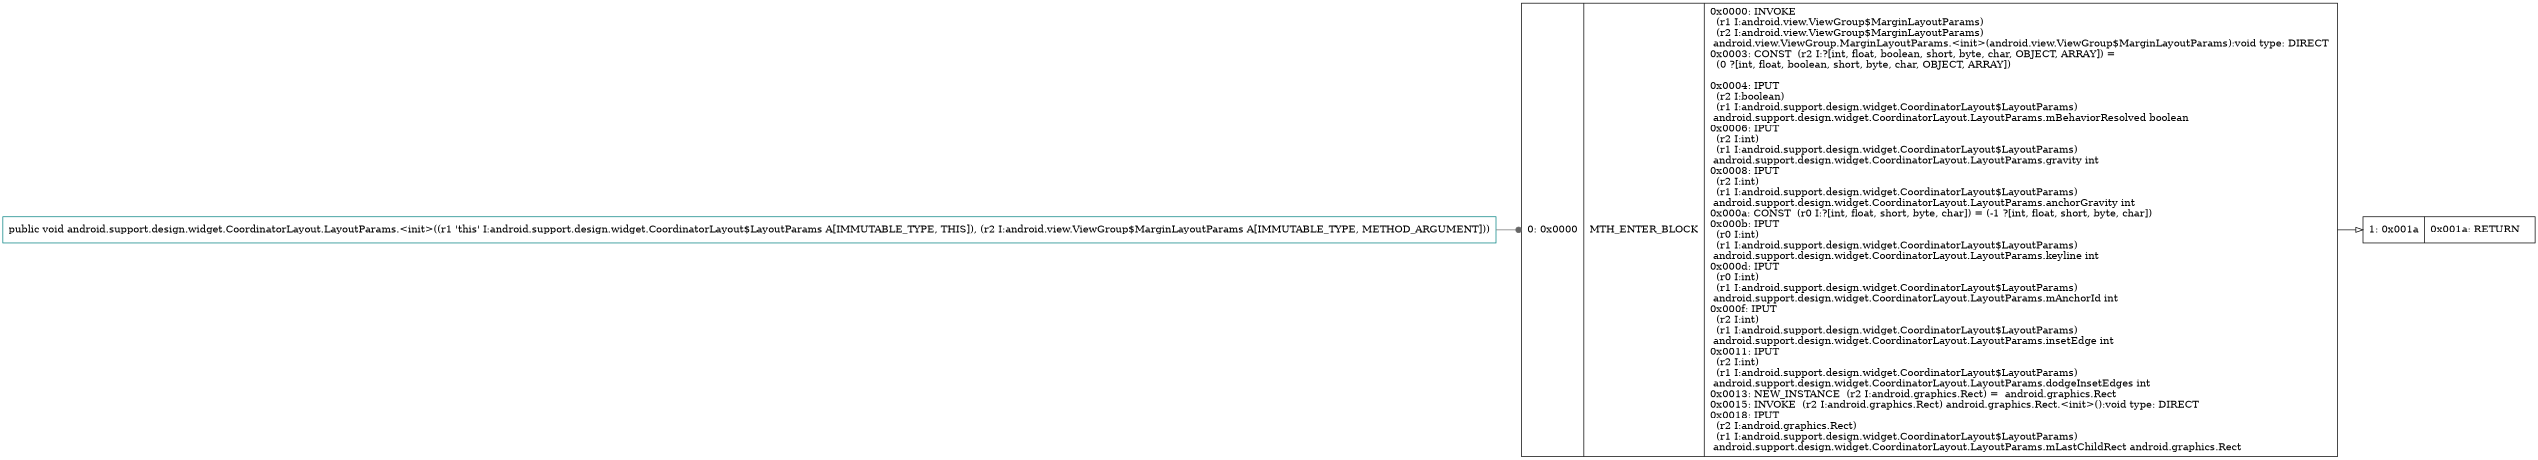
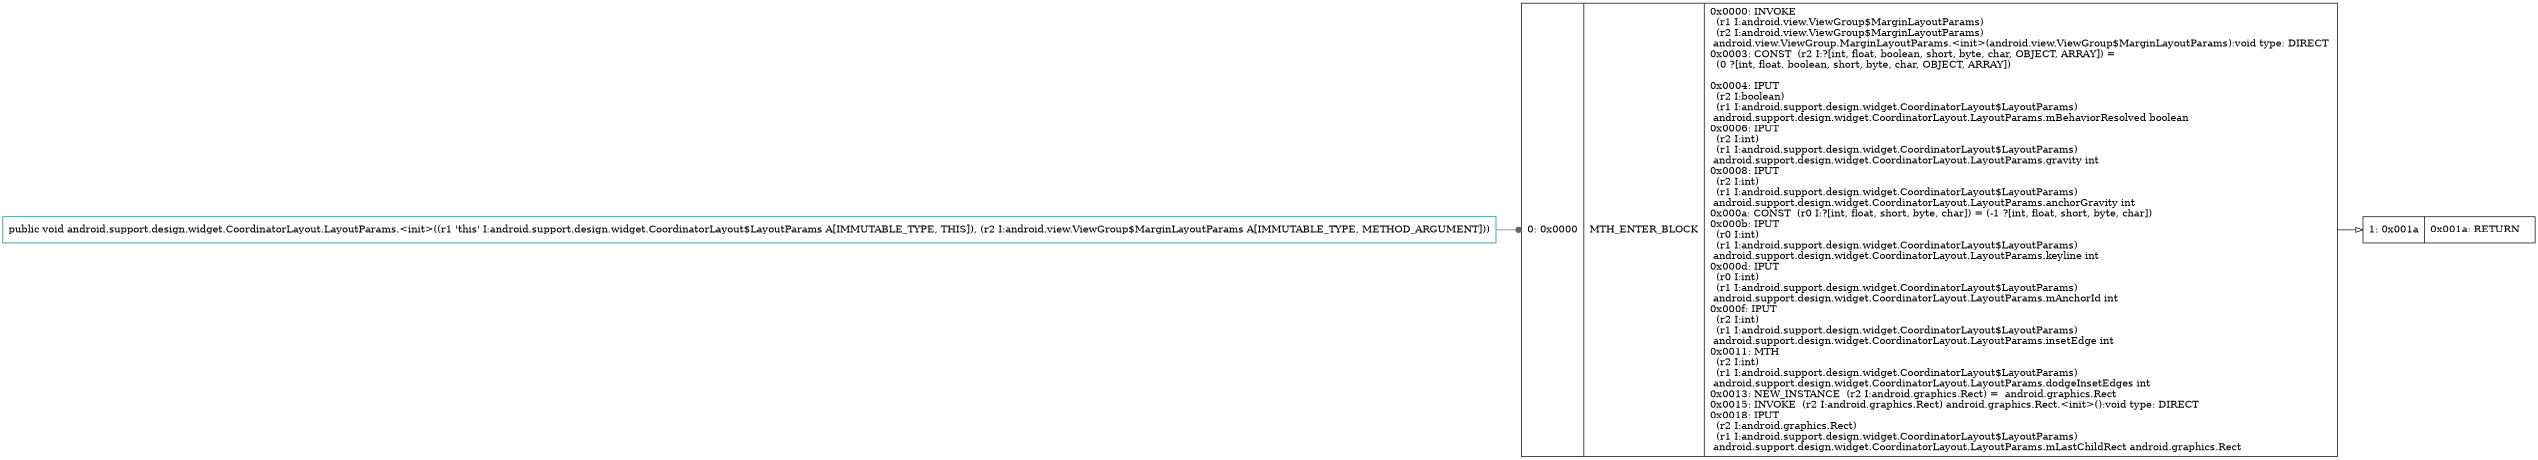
  digraph {
    rankdir=LR
    node [shape=record color=black]
-   n1 [label="{0\:\ 0x0000|MTH_ENTER_BLOCK\l|0x0000: INVOKE  \l  (r1 I:android.view.ViewGroup$MarginLayoutParams)\l  (r2 I:android.view.ViewGroup$MarginLayoutParams)\l android.view.ViewGroup.MarginLayoutParams.\<init\>(android.view.ViewGroup$MarginLayoutParams):void type: DIRECT \l0x0003: CONST  (r2 I:?[int, float, boolean, short, byte, char, OBJECT, ARRAY]) = \l  (0 ?[int, float, boolean, short, byte, char, OBJECT, ARRAY])\l \l0x0004: IPUT  \l  (r2 I:boolean)\l  (r1 I:android.support.design.widget.CoordinatorLayout$LayoutParams)\l android.support.design.widget.CoordinatorLayout.LayoutParams.mBehaviorResolved boolean \l0x0006: IPUT  \l  (r2 I:int)\l  (r1 I:android.support.design.widget.CoordinatorLayout$LayoutParams)\l android.support.design.widget.CoordinatorLayout.LayoutParams.gravity int \l0x0008: IPUT  \l  (r2 I:int)\l  (r1 I:android.support.design.widget.CoordinatorLayout$LayoutParams)\l android.support.design.widget.CoordinatorLayout.LayoutParams.anchorGravity int \l0x000a: CONST  (r0 I:?[int, float, short, byte, char]) = (\-1 ?[int, float, short, byte, char]) \l0x000b: IPUT  \l  (r0 I:int)\l  (r1 I:android.support.design.widget.CoordinatorLayout$LayoutParams)\l android.support.design.widget.CoordinatorLayout.LayoutParams.keyline int \l0x000d: IPUT  \l  (r0 I:int)\l  (r1 I:android.support.design.widget.CoordinatorLayout$LayoutParams)\l android.support.design.widget.CoordinatorLayout.LayoutParams.mAnchorId int \l0x000f: IPUT  \l  (r2 I:int)\l  (r1 I:android.support.design.widget.CoordinatorLayout$LayoutParams)\l android.support.design.widget.CoordinatorLayout.LayoutParams.insetEdge int \l0x0011: IPUT  \l  (r2 I:int)\l  (r1 I:android.support.design.widget.CoordinatorLayout$LayoutParams)\l android.support.design.widget.CoordinatorLayout.LayoutParams.dodgeInsetEdges int \l0x0013: NEW_INSTANCE  (r2 I:android.graphics.Rect) =  android.graphics.Rect \l0x0015: INVOKE  (r2 I:android.graphics.Rect) android.graphics.Rect.\<init\>():void type: DIRECT \l0x0018: IPUT  \l  (r2 I:android.graphics.Rect)\l  (r1 I:android.support.design.widget.CoordinatorLayout$LayoutParams)\l android.support.design.widget.CoordinatorLayout.LayoutParams.mLastChildRect android.graphics.Rect \l}"]
+   n1 [label="{0\:\ 0x0000|MTH_ENTER_BLOCK\l|0x0000: INVOKE  \l  (r1 I:android.view.ViewGroup$MarginLayoutParams)\l  (r2 I:android.view.ViewGroup$MarginLayoutParams)\l android.view.ViewGroup.MarginLayoutParams.\<init\>(android.view.ViewGroup$MarginLayoutParams):void type: DIRECT \l0x0003: CONST  (r2 I:?[int, float, boolean, short, byte, char, OBJECT, ARRAY]) = \l  (0 ?[int, float, boolean, short, byte, char, OBJECT, ARRAY])\l \l0x0004: IPUT  \l  (r2 I:boolean)\l  (r1 I:android.support.design.widget.CoordinatorLayout$LayoutParams)\l android.support.design.widget.CoordinatorLayout.LayoutParams.mBehaviorResolved boolean \l0x0006: IPUT  \l  (r2 I:int)\l  (r1 I:android.support.design.widget.CoordinatorLayout$LayoutParams)\l android.support.design.widget.CoordinatorLayout.LayoutParams.gravity int \l0x0008: IPUT  \l  (r2 I:int)\l  (r1 I:android.support.design.widget.CoordinatorLayout$LayoutParams)\l android.support.design.widget.CoordinatorLayout.LayoutParams.anchorGravity int \l0x000a: CONST  (r0 I:?[int, float, short, byte, char]) = (\-1 ?[int, float, short, byte, char]) \l0x000b: IPUT  \l  (r0 I:int)\l  (r1 I:android.support.design.widget.CoordinatorLayout$LayoutParams)\l android.support.design.widget.CoordinatorLayout.LayoutParams.keyline int \l0x000d: IPUT  \l  (r0 I:int)\l  (r1 I:android.support.design.widget.CoordinatorLayout$LayoutParams)\l android.support.design.widget.CoordinatorLayout.LayoutParams.mAnchorId int \l0x000f: IPUT  \l  (r2 I:int)\l  (r1 I:android.support.design.widget.CoordinatorLayout$LayoutParams)\l android.support.design.widget.CoordinatorLayout.LayoutParams.insetEdge int \l0x0011: MTH  \l  (r2 I:int)\l  (r1 I:android.support.design.widget.CoordinatorLayout$LayoutParams)\l android.support.design.widget.CoordinatorLayout.LayoutParams.dodgeInsetEdges int \l0x0013: NEW_INSTANCE  (r2 I:android.graphics.Rect) =  android.graphics.Rect \l0x0015: INVOKE  (r2 I:android.graphics.Rect) android.graphics.Rect.\<init\>():void type: DIRECT \l0x0018: IPUT  \l  (r2 I:android.graphics.Rect)\l  (r1 I:android.support.design.widget.CoordinatorLayout$LayoutParams)\l android.support.design.widget.CoordinatorLayout.LayoutParams.mLastChildRect android.graphics.Rect \l}"]
    n2 [label="{1\:\ 0x001a|0x001a: RETURN   \l}"]
    n3 [label="{public void android.support.design.widget.CoordinatorLayout.LayoutParams.\<init\>((r1 'this' I:android.support.design.widget.CoordinatorLayout$LayoutParams A[IMMUTABLE_TYPE, THIS]), (r2 I:android.view.ViewGroup$MarginLayoutParams A[IMMUTABLE_TYPE, METHOD_ARGUMENT])) }" color=teal]
    n1 -> n2 [color=black arrowhead=onormal]
    n3 -> n1 [color=gray40 arrowhead=dot]
  }
